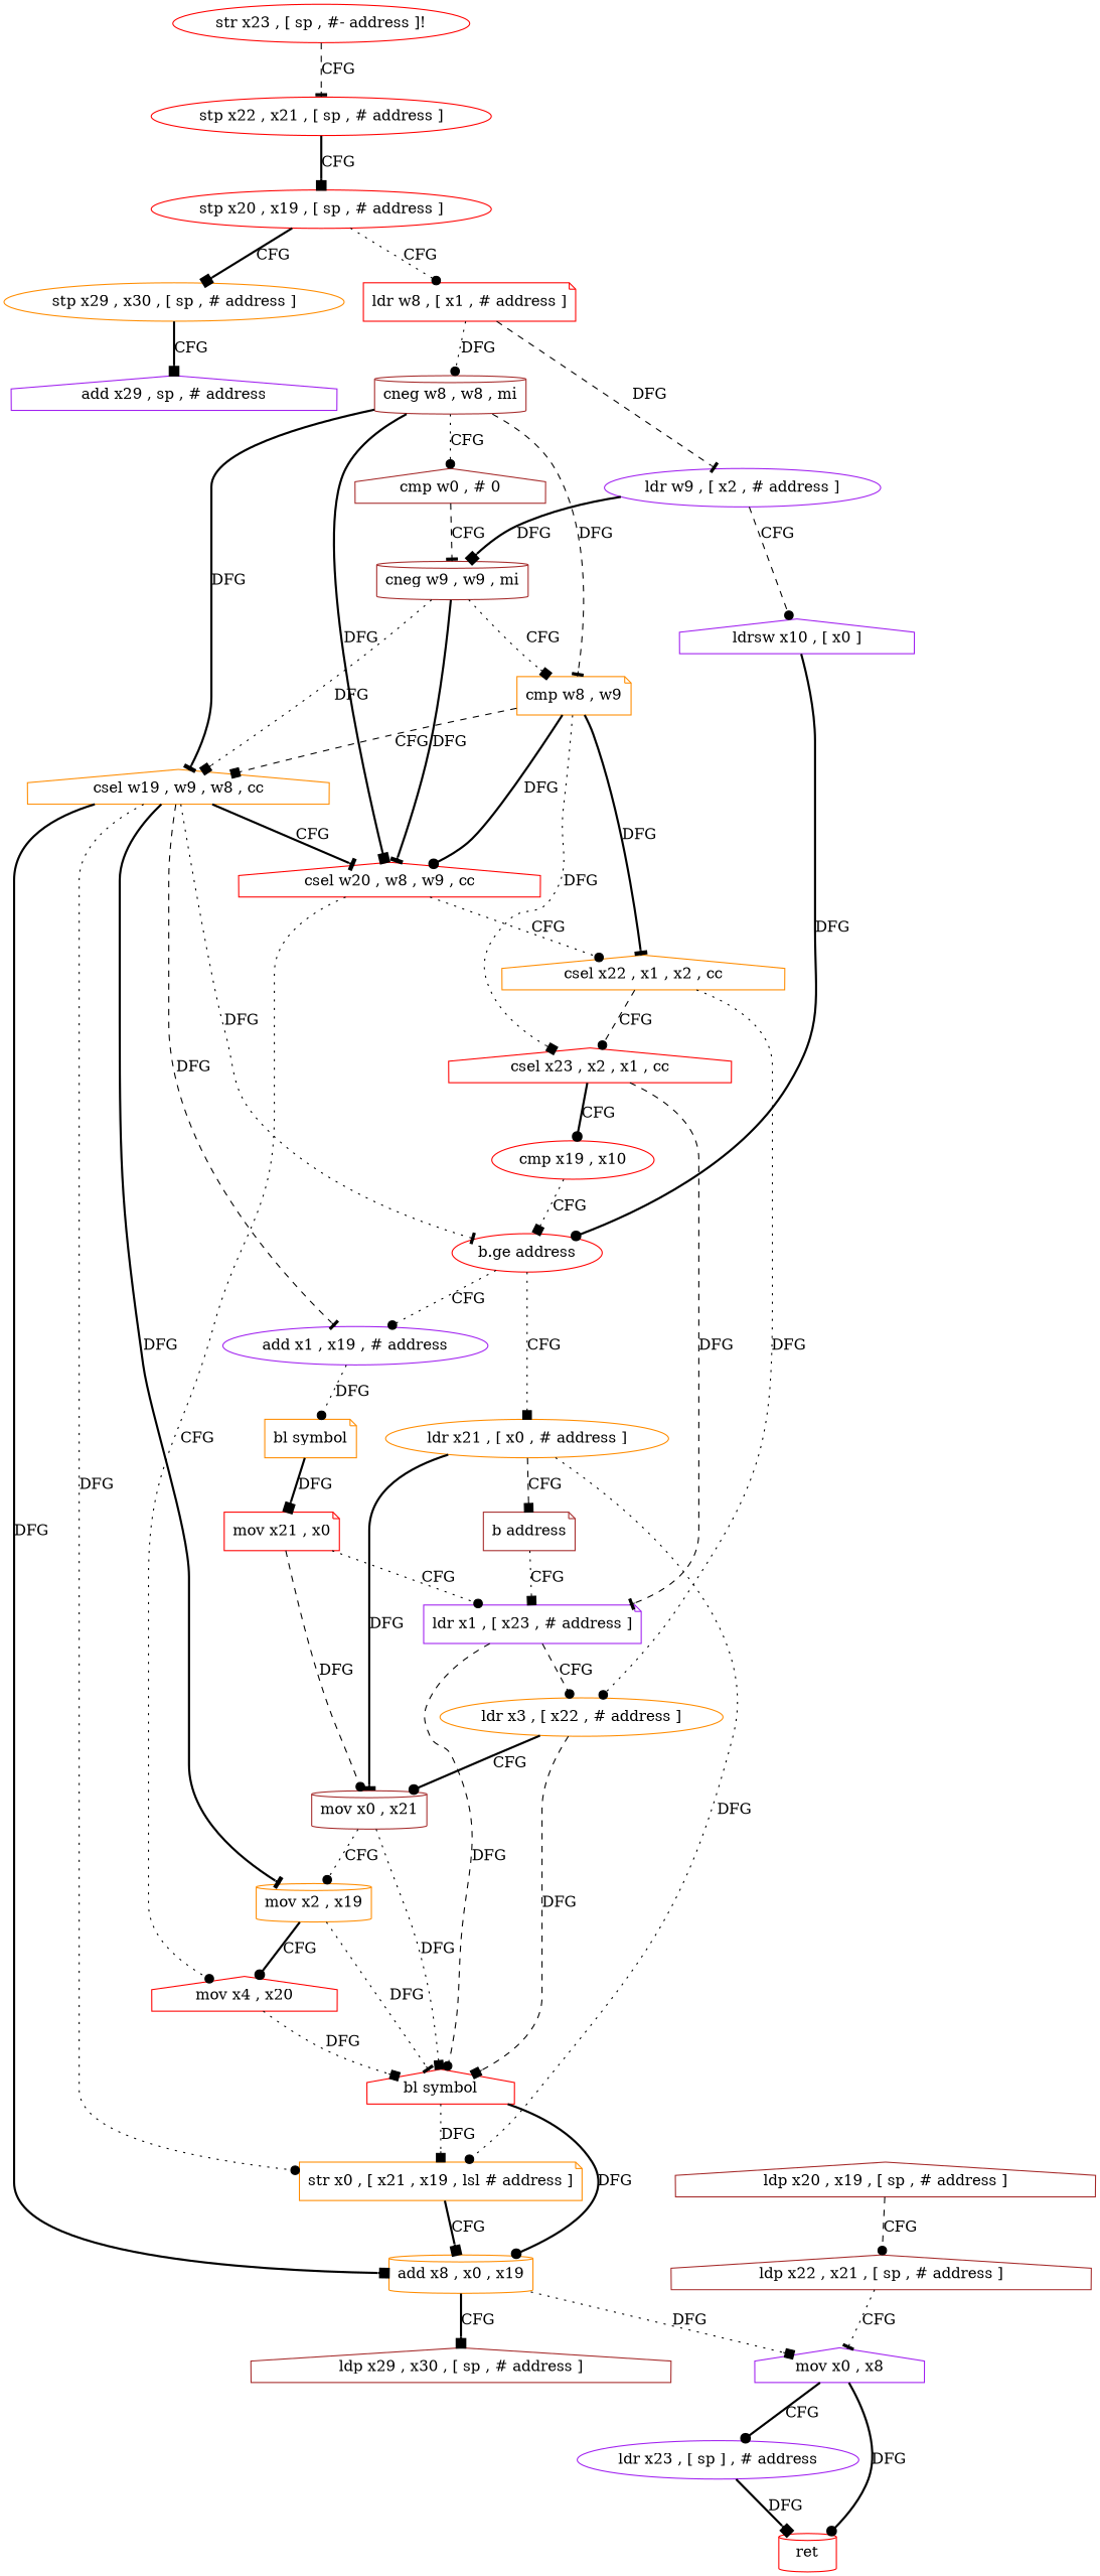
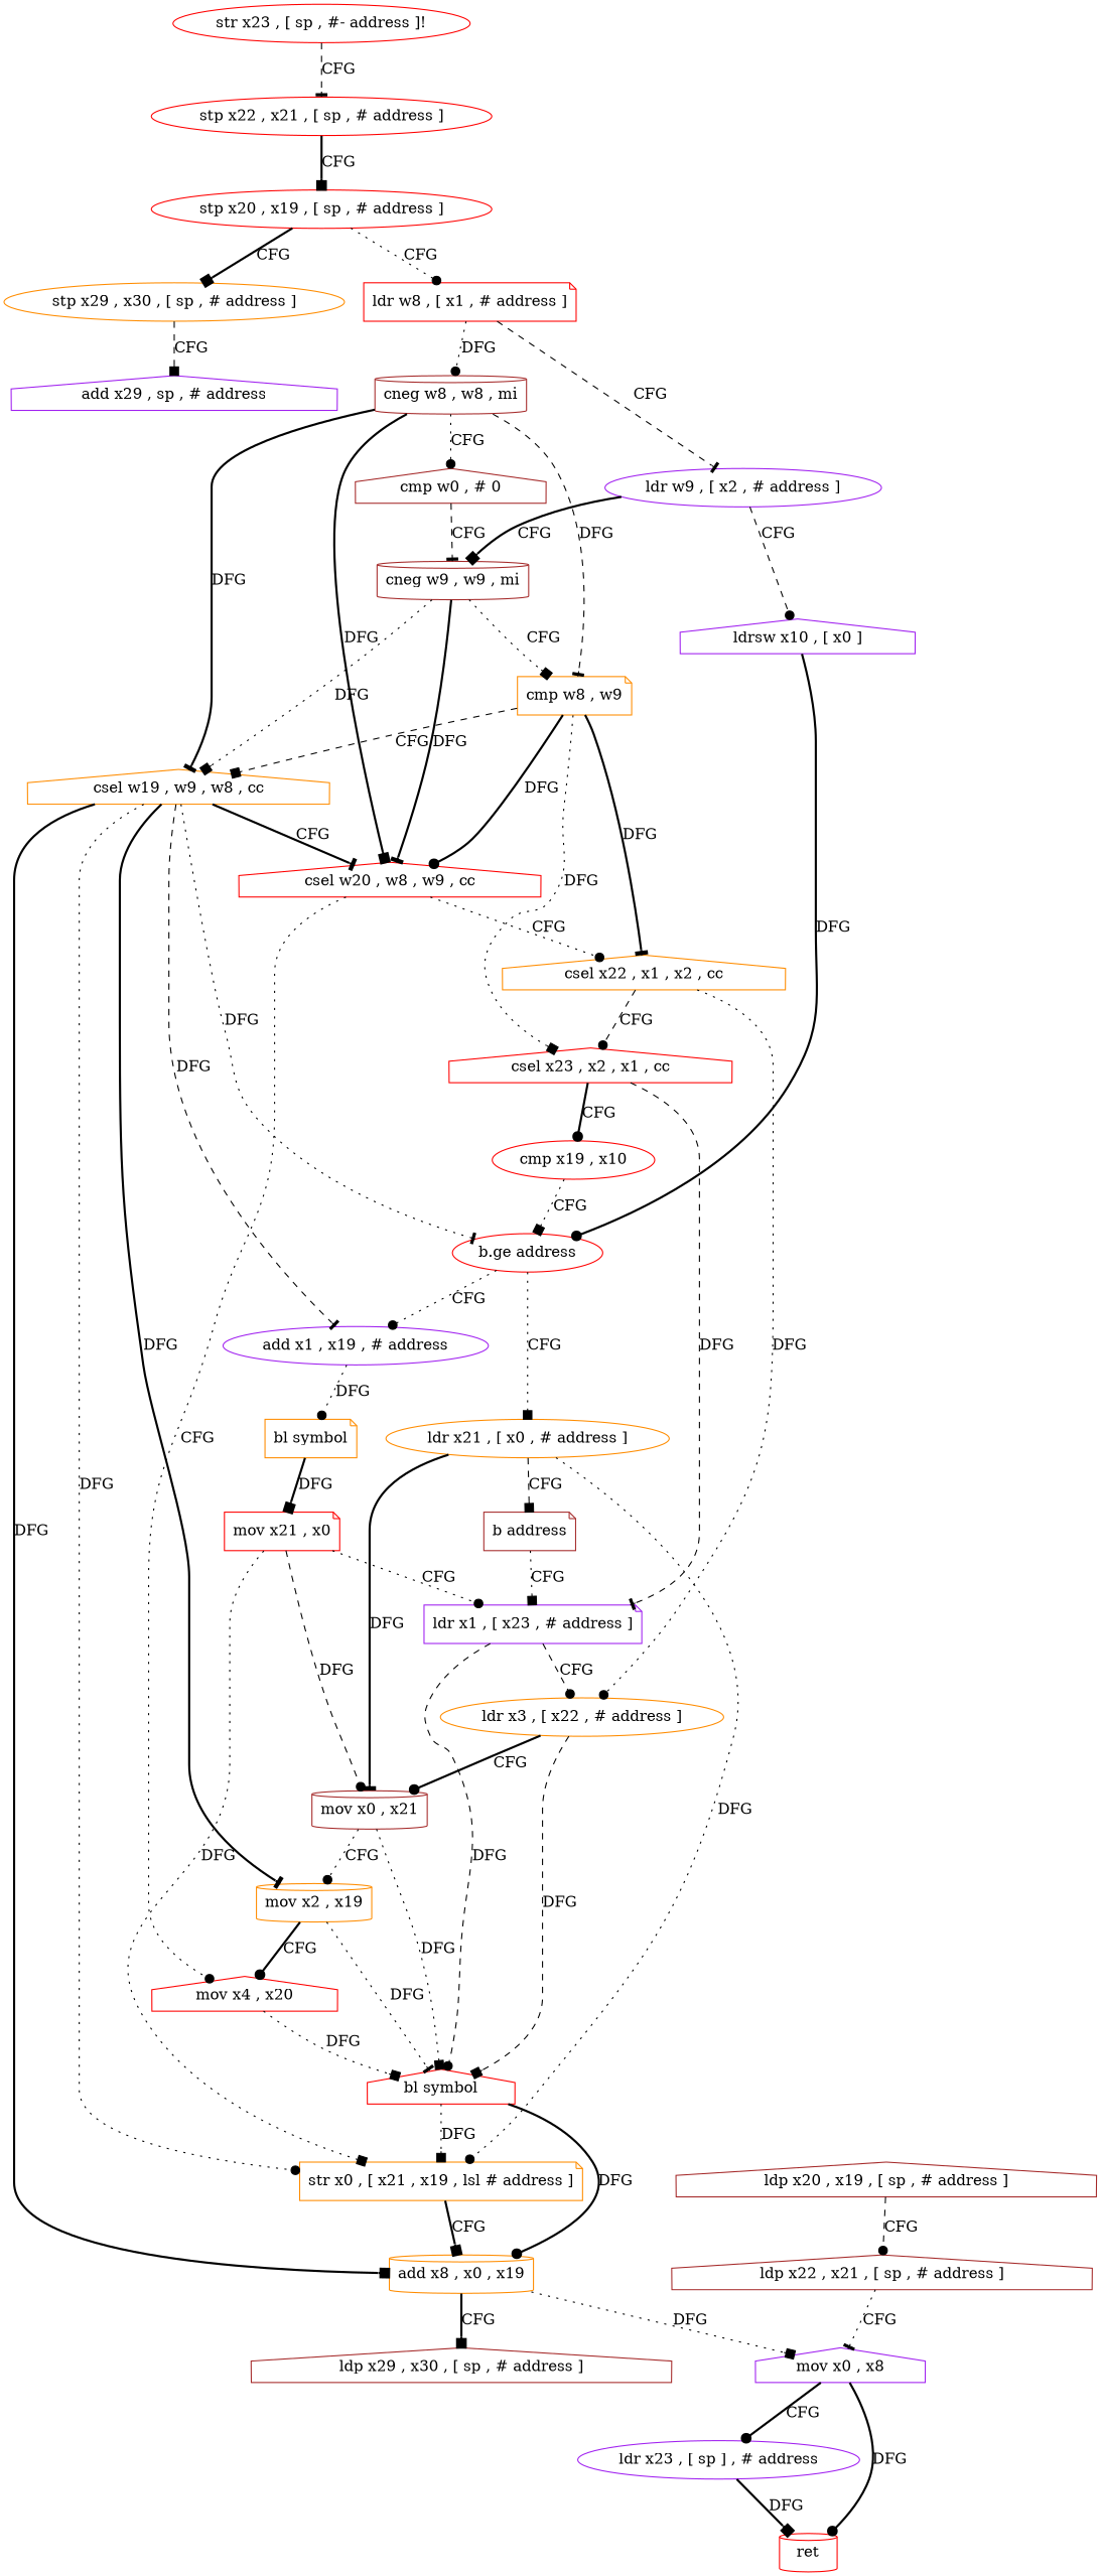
  digraph {
    node [color=red shape=house]
    edge [arrowhead=dot style=dotted]
    n1 [label="str x23 , [ sp , #- address ]!" shape=ellipse]
    n2 [label="stp x22 , x21 , [ sp , # address ]" shape=ellipse]
    n3 [label="stp x20 , x19 , [ sp , # address ]" shape=ellipse]
    n4 [color=darkorange label="stp x29 , x30 , [ sp , # address ]" shape=ellipse]
    n5 [label="ldr w8 , [ x1 , # address ]" shape=note]
    n6 [color=purple label="add x29 , sp , # address"]
    n7 [color=purple label="ldr w9 , [ x2 , # address ]" shape=ellipse]
    n8 [color=brown label="cneg w8 , w8 , mi" shape=cylinder]
    n9 [color=purple label="ldrsw x10 , [ x0 ]"]
    n10 [color=brown label="cneg w9 , w9 , mi" shape=cylinder]
    n11 [color=brown label="cmp w0 , # 0"]
    n12 [color=darkorange label="cmp w8 , w9" shape=note]
    n13 [color=darkorange label="csel w19 , w9 , w8 , cc"]
    n14 [label="csel w20 , w8 , w9 , cc"]
    n15 [label="b.ge address" shape=ellipse]
    n16 [color=purple label="add x1 , x19 , # address" shape=ellipse]
    n17 [color=darkorange label="ldr x21 , [ x0 , # address ]" shape=ellipse]
    n18 [color=darkorange label="csel x22 , x1 , x2 , cc"]
    n19 [label="csel x23 , x2 , x1 , cc"]
    n20 [color=darkorange label="mov x2 , x19" shape=cylinder]
    n21 [color=darkorange label="str x0 , [ x21 , x19 , lsl # address ]" shape=note]
    n22 [color=darkorange label="add x8 , x0 , x19" shape=cylinder]
    n23 [label="mov x4 , x20"]
    n24 [color=darkorange label="ldr x3 , [ x22 , # address ]" shape=ellipse]
    n25 [label="cmp x19 , x10" shape=ellipse]
    n26 [color=purple label="ldr x1 , [ x23 , # address ]" shape=note]
    n27 [color=darkorange label="bl symbol" shape=note]
    n28 [label="bl symbol"]
    n29 [color=brown label="ldp x29 , x30 , [ sp , # address ]"]
    n30 [color=purple label="mov x0 , x8"]
    n31 [color=brown label="mov x0 , x21" shape=cylinder]
    n32 [color=brown label="b address" shape=note]
    n33 [label="mov x21 , x0" shape=note]
    n34 [color=purple label="ldr x23 , [ sp ] , # address" shape=ellipse]
    n35 [label=ret shape=cylinder]
    n36 [color=brown label="ldp x20 , x19 , [ sp , # address ]"]
    n37 [color=brown label="ldp x22 , x21 , [ sp , # address ]"]
    n1 -> n2 [arrowhead=tee label=CFG style=dashed]
    n2 -> n3 [arrowhead=box label=CFG style=bold]
    n3 -> n4 [arrowhead=box label=CFG style=bold]
    n3 -> n5 [label=CFG]
-   n4 -> n6 [arrowhead=box label=CFG style=bold]
-   n5 -> n7 [arrowhead=tee label=DFG style=dashed]
+   n4 -> n6 [arrowhead=box label=CFG style=dashed]
+   n5 -> n7 [arrowhead=tee label=CFG style=dashed]
    n5 -> n8 [label=DFG]
    n7 -> n9 [label=CFG style=dashed]
-   n7 -> n10 [arrowhead=box label=DFG style=bold]
+   n7 -> n10 [arrowhead=box label=CFG style=bold]
    n8 -> n11 [label=CFG]
    n8 -> n12 [arrowhead=tee label=DFG style=dashed]
    n8 -> n13 [arrowhead=tee label=DFG style=bold]
    n8 -> n14 [arrowhead=box label=DFG style=bold]
    n9 -> n15 [label=DFG style=bold]
    n10 -> n12 [arrowhead=box label=CFG]
    n10 -> n13 [arrowhead=box label=DFG]
    n10 -> n14 [arrowhead=tee label=DFG style=bold]
    n11 -> n10 [arrowhead=tee label=CFG style=dashed]
    n12 -> n13 [arrowhead=box label=CFG style=dashed]
    n12 -> n14 [label=DFG style=bold]
    n12 -> n18 [arrowhead=tee label=DFG style=bold]
    n12 -> n19 [arrowhead=box label=DFG]
    n13 -> n14 [arrowhead=tee label=CFG style=bold]
    n13 -> n15 [arrowhead=tee label=DFG]
    n13 -> n16 [arrowhead=tee label=DFG style=dashed]
    n13 -> n20 [arrowhead=tee label=DFG style=bold]
    n13 -> n21 [label=DFG]
    n13 -> n22 [arrowhead=box label=DFG style=bold]
    n14 -> n18 [label=CFG]
    n14 -> n23 [label=CFG]
    n15 -> n16 [label=CFG]
    n15 -> n17 [arrowhead=box label=CFG]
    n16 -> n27 [label=DFG]
    n17 -> n21 [label=DFG]
    n17 -> n31 [arrowhead=tee label=DFG style=bold]
    n17 -> n32 [arrowhead=box label=CFG style=dashed]
    n18 -> n19 [label=CFG style=dashed]
    n18 -> n24 [label=DFG]
    n19 -> n25 [label=CFG style=bold]
    n19 -> n26 [arrowhead=tee label=DFG style=dashed]
    n20 -> n23 [label=CFG style=bold]
    n20 -> n28 [arrowhead=tee label=DFG]
    n21 -> n22 [arrowhead=box label=CFG style=bold]
    n22 -> n29 [arrowhead=box label=CFG style=bold]
    n22 -> n30 [arrowhead=box label=DFG]
    n23 -> n28 [arrowhead=box label=DFG]
    n24 -> n28 [arrowhead=box label=DFG style=dashed]
    n24 -> n31 [label=CFG style=bold]
    n25 -> n15 [arrowhead=box label=CFG]
    n26 -> n24 [label=CFG style=dashed]
    n26 -> n28 [label=DFG style=dashed]
    n27 -> n33 [arrowhead=box label=DFG style=bold]
    n28 -> n21 [arrowhead=box label=DFG]
    n28 -> n22 [label=DFG style=bold]
    n30 -> n34 [label=CFG style=bold]
    n30 -> n35 [label=DFG style=bold]
    n31 -> n20 [label=CFG]
    n31 -> n28 [arrowhead=box label=DFG]
    n32 -> n26 [arrowhead=box label=CFG]
+   n33 -> n21 [arrowhead=box label=DFG]
    n33 -> n26 [label=CFG]
    n33 -> n31 [label=DFG style=dashed]
    n34 -> n35 [arrowhead=box label=DFG style=bold]
    n36 -> n37 [label=CFG style=dashed]
    n37 -> n30 [arrowhead=tee label=CFG]
  }
